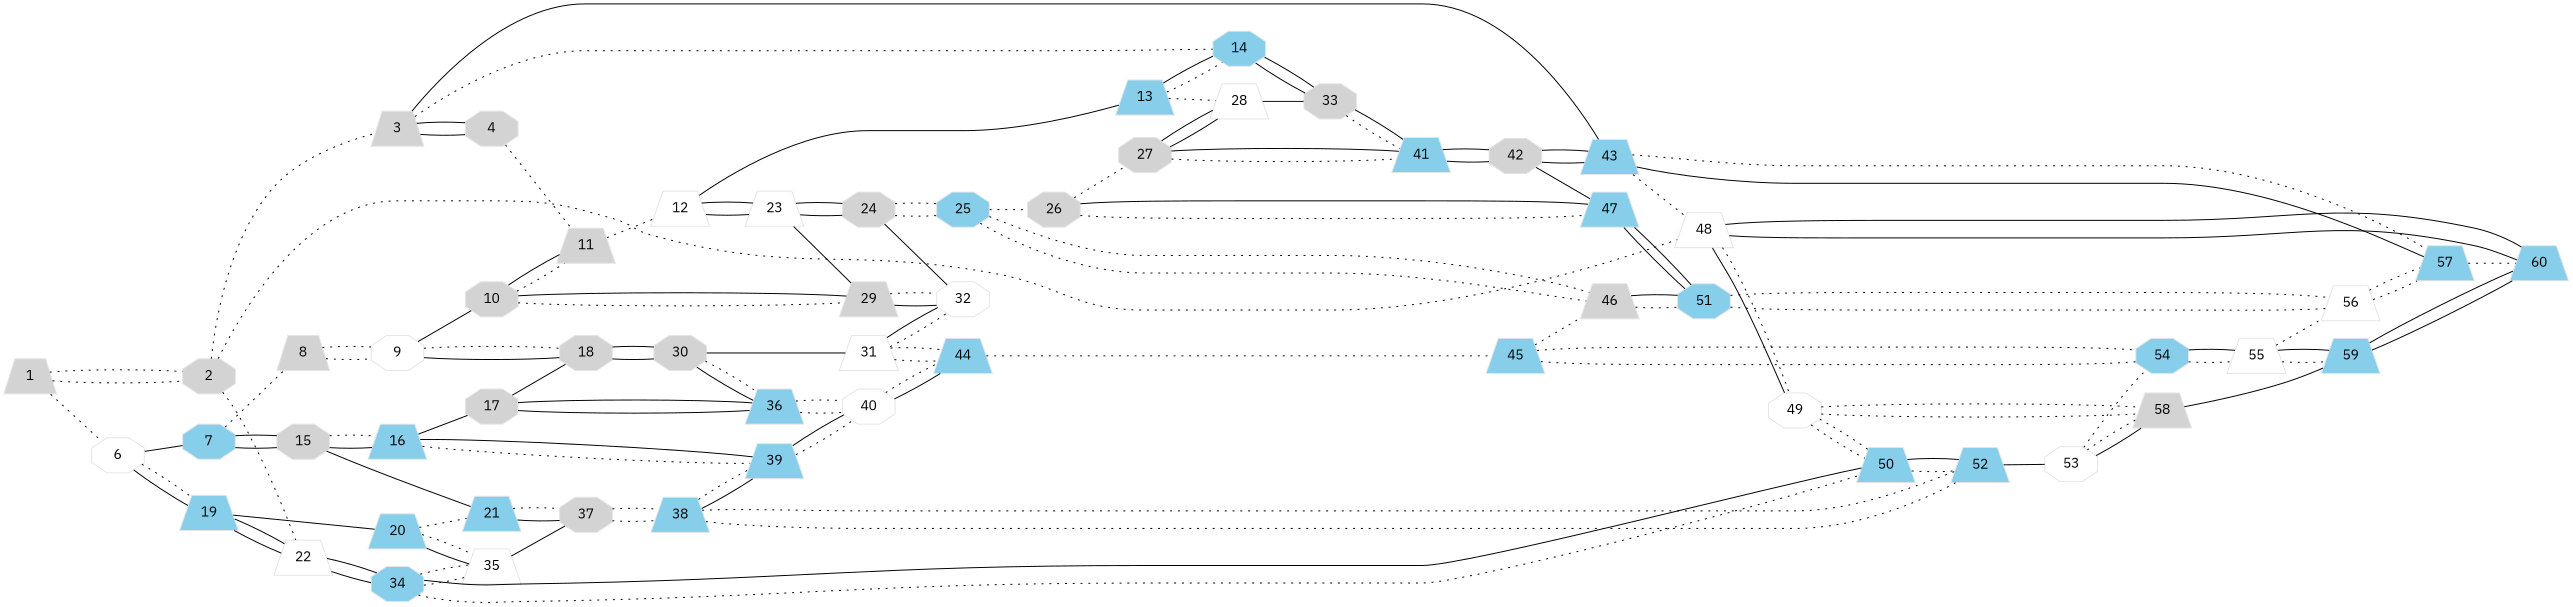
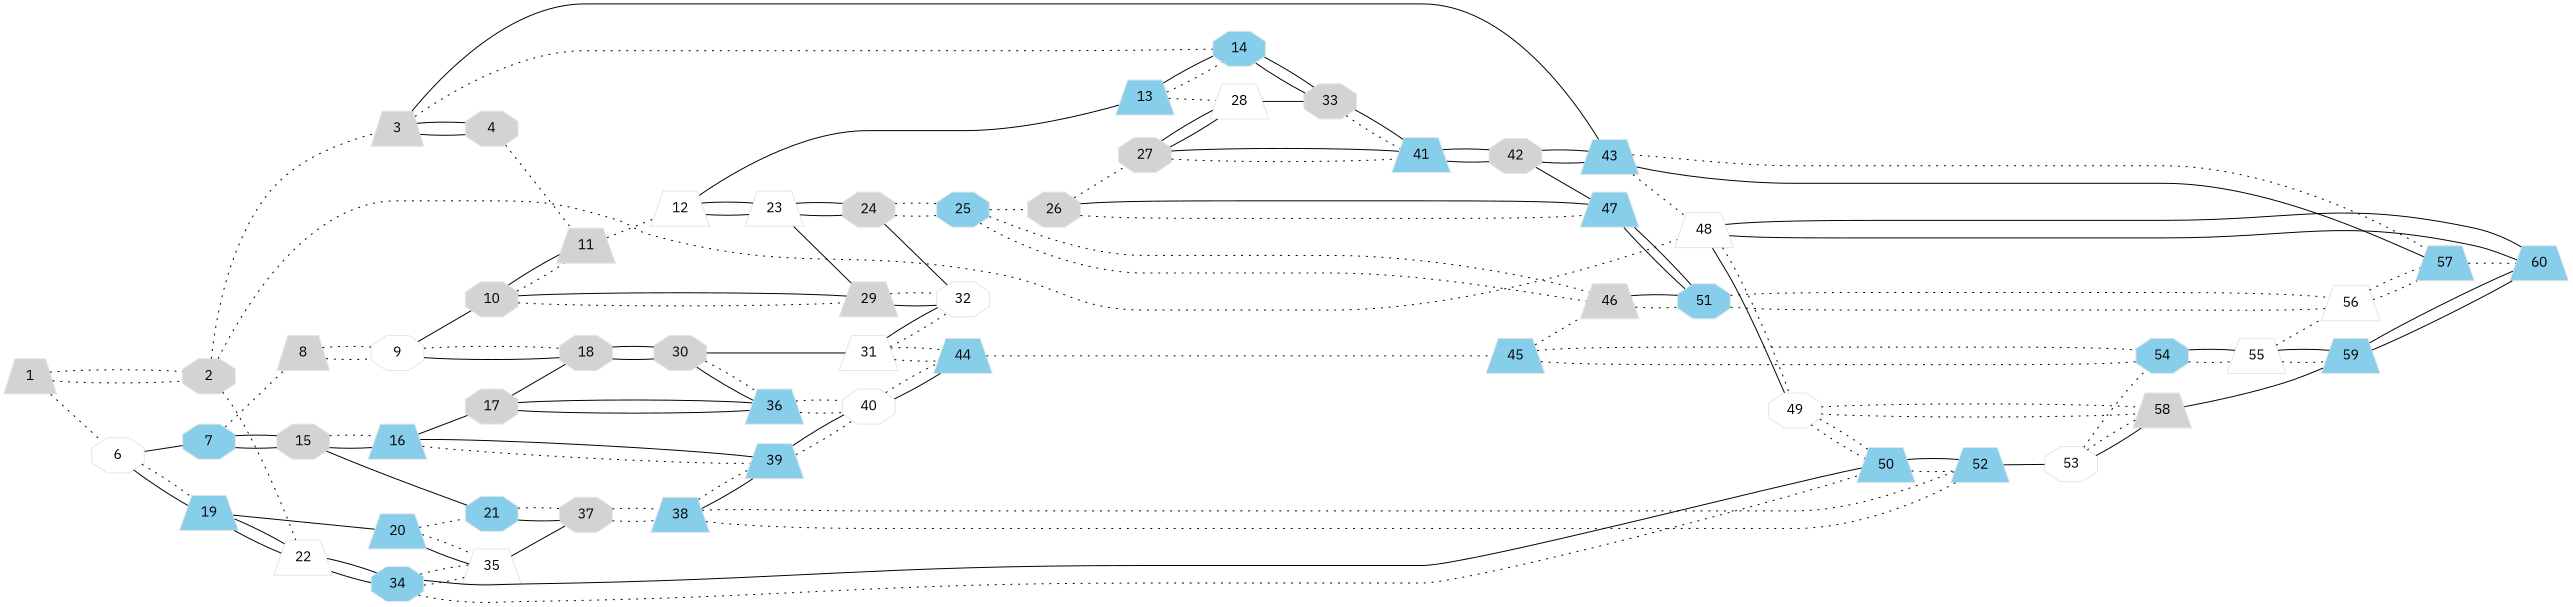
  graph {
    fontname="IBM Plex Sans"
    rankdir=LR
    node [color=gray90 fillcolor=skyblue fontname="IBM Plex Sans" shape=trapezium style=filled]
    edge [fontname="IBM Plex Sans" style=dotted]
    1 [fillcolor=lightgrey]
    2 [fillcolor=lightgrey shape=octagon]
    6 [fillcolor=white shape=octagon]
    3 [fillcolor=lightgrey]
    22 [fillcolor=white]
    48 [fillcolor=white]
    7 [shape=octagon]
    19
    4 [fillcolor=lightgrey shape=octagon]
    14 [shape=octagon]
    43
    34 [shape=octagon]
    49 [fillcolor=white shape=octagon]
    60
    11 [fillcolor=lightgrey]
    33 [fillcolor=lightgrey shape=octagon]
    57
    12 [fillcolor=white]
    8 [fillcolor=lightgrey]
    9 [fillcolor=white shape=octagon]
    15 [fillcolor=lightgrey shape=octagon]
    20
    16
-   21
+   21 [shape=octagon]
    10 [fillcolor=lightgrey shape=octagon]
    18 [fillcolor=lightgrey shape=octagon]
    29 [fillcolor=lightgrey]
    30 [fillcolor=lightgrey shape=octagon]
    32 [fillcolor=white shape=octagon]
    13
    23 [fillcolor=white]
    28 [fillcolor=white]
    24 [fillcolor=lightgrey shape=octagon]
    41
    17 [fillcolor=lightgrey shape=octagon]
    39
    37 [fillcolor=lightgrey shape=octagon]
    36
    40 [fillcolor=white shape=octagon]
    31 [fillcolor=white]
    35 [fillcolor=white]
    38
    50
    25 [shape=octagon]
    26 [fillcolor=lightgrey shape=octagon]
    46 [fillcolor=lightgrey]
    27 [fillcolor=lightgrey shape=octagon]
    47
    51 [shape=octagon]
    42 [fillcolor=lightgrey shape=octagon]
    44
    45
    52
    53 [fillcolor=white shape=octagon]
    54 [shape=octagon]
    55 [fillcolor=white]
    56 [fillcolor=white]
    58 [fillcolor=lightgrey]
    59
    1 -- 2
    1 -- 2
    1 -- 6
    2 -- 3
    2 -- 22
    2 -- 48
    6 -- 7 [style=solid]
    6 -- 19 [style=solid]
    6 -- 19
    3 -- 4 [style=solid]
    3 -- 4 [style=solid]
    3 -- 14
    3 -- 43 [style=solid]
    22 -- 34 [style=solid]
    22 -- 34 [style=solid]
    48 -- 49 [style=solid]
    48 -- 49
    48 -- 60 [style=solid]
    48 -- 60 [style=solid]
    7 -- 8
    7 -- 15 [style=solid]
    7 -- 15 [style=solid]
    19 -- 22 [style=solid]
    19 -- 22 [style=solid]
    19 -- 20 [style=solid]
    4 -- 11
    14 -- 33 [style=solid]
    14 -- 33 [style=solid]
    43 -- 48
    43 -- 57 [style=solid]
    43 -- 57
    34 -- 35
    34 -- 35
    34 -- 50
    34 -- 50 [style=solid]
    49 -- 50
    49 -- 50
    49 -- 58
    49 -- 58
    11 -- 12
    33 -- 41
    33 -- 41 [style=solid]
    57 -- 60
    12 -- 13 [style=solid]
    12 -- 23 [style=solid]
    12 -- 23 [style=solid]
    8 -- 9
    8 -- 9
    9 -- 10 [style=solid]
    9 -- 18 [style=solid]
    9 -- 18
    15 -- 16 [style=solid]
    15 -- 16
    15 -- 21 [style=solid]
    20 -- 21
    20 -- 35 [style=solid]
    20 -- 35
    16 -- 17 [style=solid]
    16 -- 39
    16 -- 39 [style=solid]
    21 -- 37 [style=solid]
    21 -- 37
    10 -- 11
    10 -- 11 [style=solid]
    10 -- 29
    10 -- 29 [style=solid]
    18 -- 30 [style=solid]
    18 -- 30 [style=solid]
    29 -- 32 [style=solid]
    29 -- 32
    30 -- 36 [style=solid]
    30 -- 36
    30 -- 31 [style=solid]
    13 -- 14
    13 -- 14 [style=solid]
    13 -- 28
    23 -- 29 [style=solid]
    23 -- 24 [style=solid]
    23 -- 24 [style=solid]
    28 -- 33 [style=solid]
    24 -- 32 [style=solid]
    24 -- 25
    24 -- 25
    41 -- 42 [style=solid]
    41 -- 42 [style=solid]
    17 -- 18 [style=solid]
    17 -- 36 [style=solid]
    17 -- 36 [style=solid]
    39 -- 40
    39 -- 40 [style=solid]
    37 -- 38
    37 -- 38
    36 -- 40
    36 -- 40
    40 -- 44 [style=solid]
    40 -- 44
    31 -- 32
    31 -- 32 [style=solid]
    31 -- 44
    31 -- 44
    35 -- 37 [style=solid]
    38 -- 39 [style=solid]
    38 -- 39
    38 -- 52
    38 -- 52
    50 -- 52
    50 -- 52 [style=solid]
    25 -- 26
    25 -- 46
    25 -- 46
    26 -- 27
    26 -- 47
    26 -- 47 [style=solid]
    46 -- 51
    46 -- 51 [style=solid]
    27 -- 28 [style=solid]
    27 -- 28 [style=solid]
    27 -- 41
    27 -- 41 [style=solid]
    47 -- 51 [style=solid]
    47 -- 51 [style=solid]
    51 -- 56
    51 -- 56
    42 -- 43 [style=solid]
    42 -- 43 [style=solid]
    42 -- 47 [style=solid]
    44 -- 45
    45 -- 46
    45 -- 54
    45 -- 54
    52 -- 53 [style=solid]
    53 -- 54
    53 -- 58 [style=solid]
    53 -- 58
    54 -- 55
    54 -- 55 [style=solid]
    55 -- 56
    55 -- 59
    55 -- 59 [style=solid]
    56 -- 57
    56 -- 57
    58 -- 59 [style=solid]
    59 -- 60 [style=solid]
    59 -- 60 [style=solid]
  }
